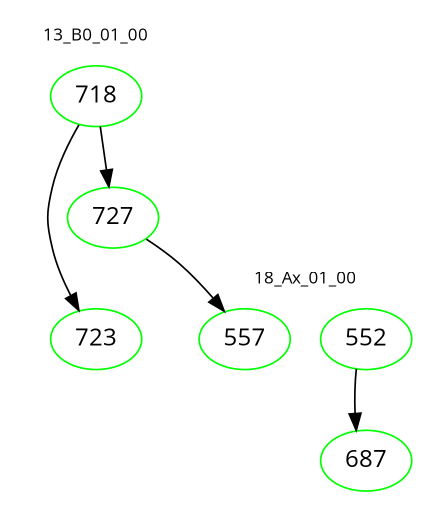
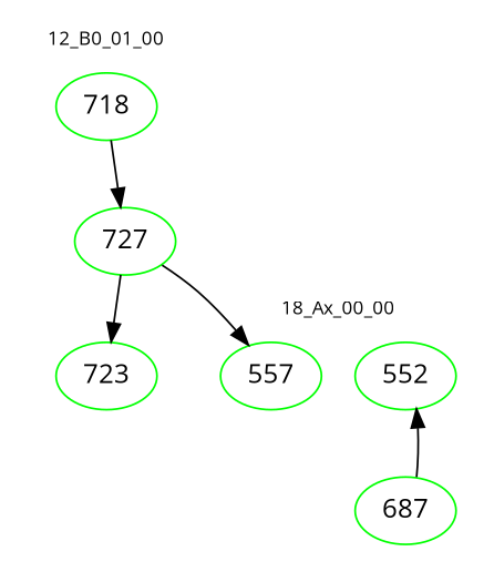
  digraph {
    fontname="Open Sans"
    node [color=green fontname="Open Sans"]
    edge [color=black fontname="Open Sans"]
    n1 [label=552]
    n2 [label=687]
    n3 [label=557]
    n4 [label=718]
    n5 [label=727]
    n6 [label=723]
    subgraph cluster_1 {
      color=white
      fontsize=10
-     label="18_Ax_01_00"
+     label="18_Ax_00_00"
      n1
      n2
      n3
    }
    subgraph cluster_2 {
      color=white
      fontsize=10
-     label="13_B0_01_00"
+     label="12_B0_01_00"
      n4
      n5
      n6
    }
-   n1 -> n2
+   n2 -> n1
    n4 -> n5
-   n4 -> n6
+   n5 -> n6
    n5 -> n3
  }
